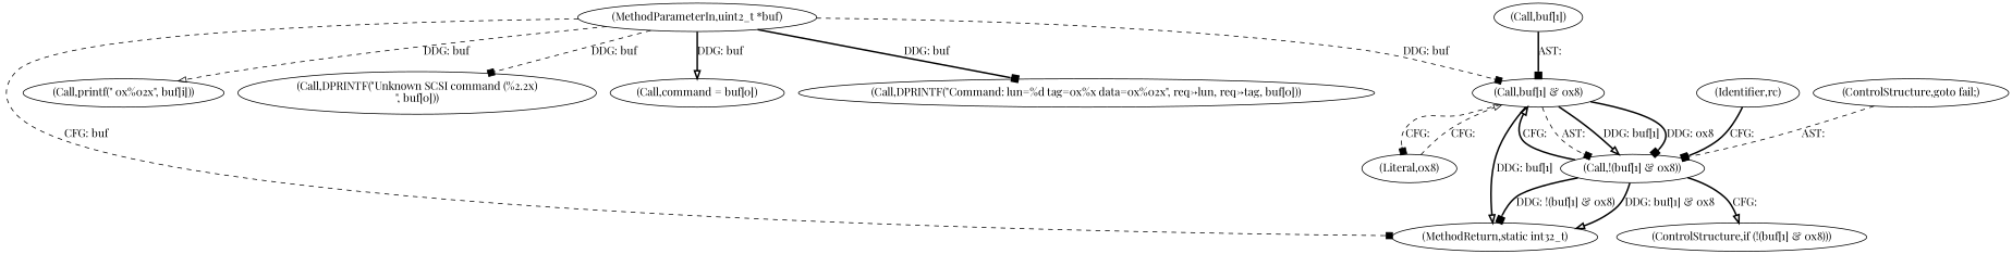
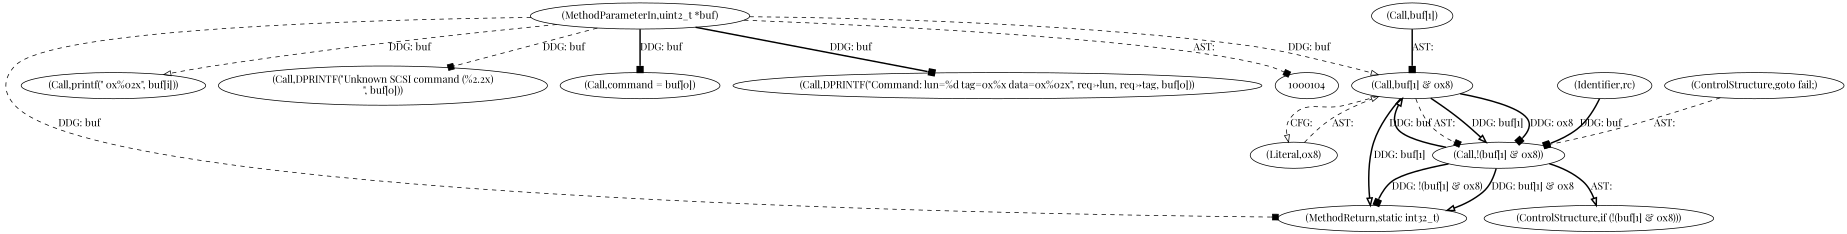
  digraph {
    fontname="Playfair Display"
    node [fontname="Playfair Display"]
    edge [arrowhead=box fontname="Playfair Display" style=bold]
    n1 [label="(Call,buf[1] & 0x8)"]
    n2 [label="(Call,!(buf[1] & 0x8))"]
    n3 [label="(Literal,0x8)"]
    n4 [label="(MethodReturn,static int32_t)"]
    n5 [label="(ControlStructure,if (!(buf[1] & 0x8)))"]
    n6 [label="(MethodParameterIn,uint2_t *buf)"]
    n7 [label="(Call,printf(\" 0x%02x\", buf[i]))"]
    n8 [label="(Call,DPRINTF(\"Unknown SCSI command (%2.2x)\n\", buf[0]))"]
    n9 [label="(Call,command = buf[0])"]
    n10 [label="(Call,DPRINTF(\"Command: lun=%d tag=0x%x data=0x%02x\", req->lun, req->tag, buf[0]))"]
+   1000104
    n12 [label="(Identifier,rc)"]
    n13 [label="(Call,buf[1])"]
    n14 [label="(ControlStructure,goto fail;)"]
    n1 -> n2 [label="AST: " style=dashed]
    n1 -> n2 [arrowhead=onormal label="DDG: buf[1]"]
    n1 -> n2 [label="DDG: 0x8"]
-   n1 -> n3 [label="CFG: " style=dashed]
+   n1 -> n3 [arrowhead=onormal label="CFG: " style=dashed]
    n1 -> n4 [arrowhead=onormal label="DDG: buf[1]"]
-   n2 -> n1 [arrowhead=onormal label="CFG: "]
+   n2 -> n1 [arrowhead=onormal label="DDG: buf"]
    n2 -> n4 [label="DDG: !(buf[1] & 0x8)"]
    n2 -> n4 [arrowhead=onormal label="DDG: buf[1] & 0x8"]
-   n2 -> n5 [arrowhead=onormal label="CFG: "]
-   n3 -> n1 [arrowhead=onormal label="CFG: " style=dashed]
-   n6 -> n1 [label="DDG: buf" style=dashed]
-   n6 -> n4 [label="CFG: buf" style=dashed]
+   n2 -> n5 [arrowhead=onormal label="AST: "]
+   n3 -> n1 [arrowhead=onormal label="AST: " style=dashed]
+   n6 -> n1 [arrowhead=onormal label="DDG: buf" style=dashed]
+   n6 -> n4 [label="DDG: buf" style=dashed]
    n6 -> n7 [arrowhead=onormal label="DDG: buf" style=dashed]
    n6 -> n8 [label="DDG: buf" style=dashed]
-   n6 -> n9 [arrowhead=onormal label="DDG: buf"]
+   n6 -> n9 [label="DDG: buf"]
    n6 -> n10 [label="DDG: buf"]
-   n12 -> n2 [label="CFG: "]
+   n6 -> 1000104 [label="AST: " style=dashed]
+   n12 -> n2 [label="DDG: buf"]
    n13 -> n1 [label="AST: "]
    n14 -> n2 [label="AST: " style=dashed]
  }
